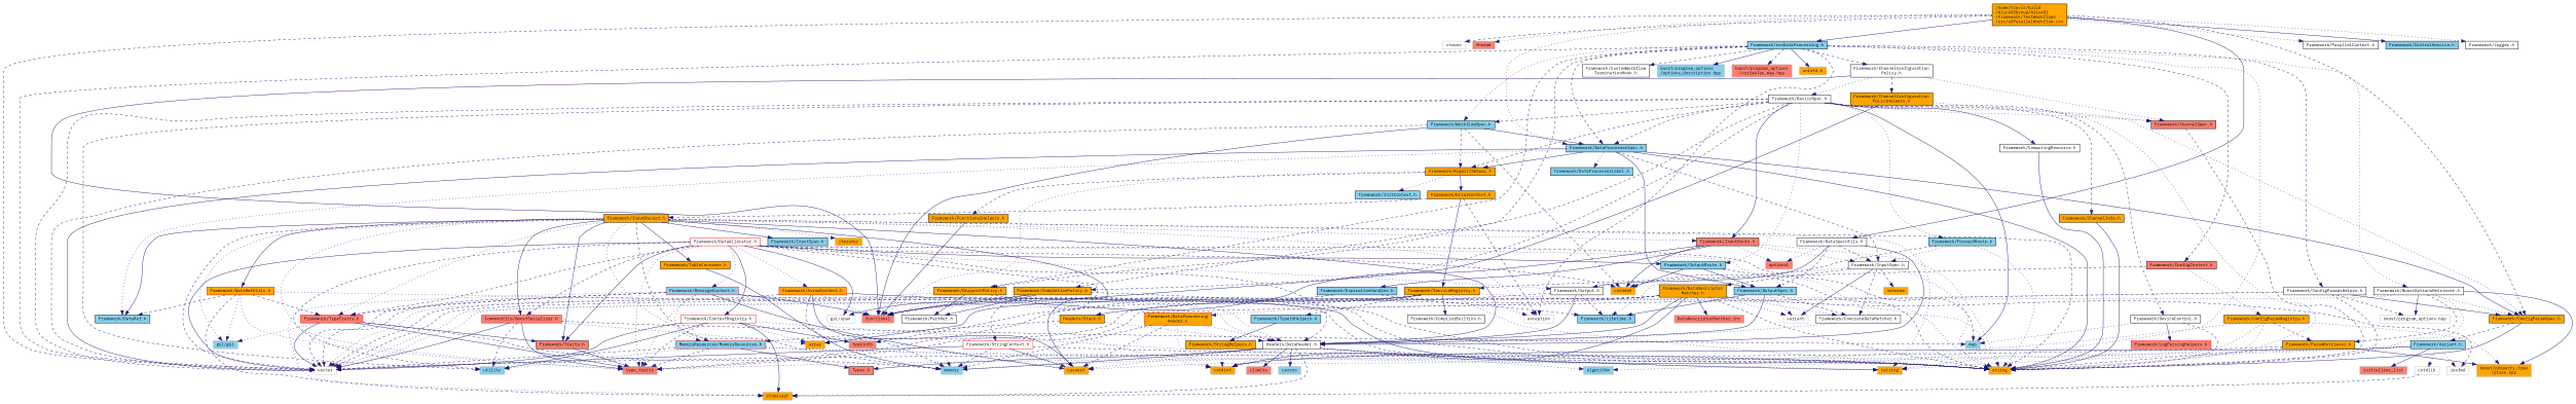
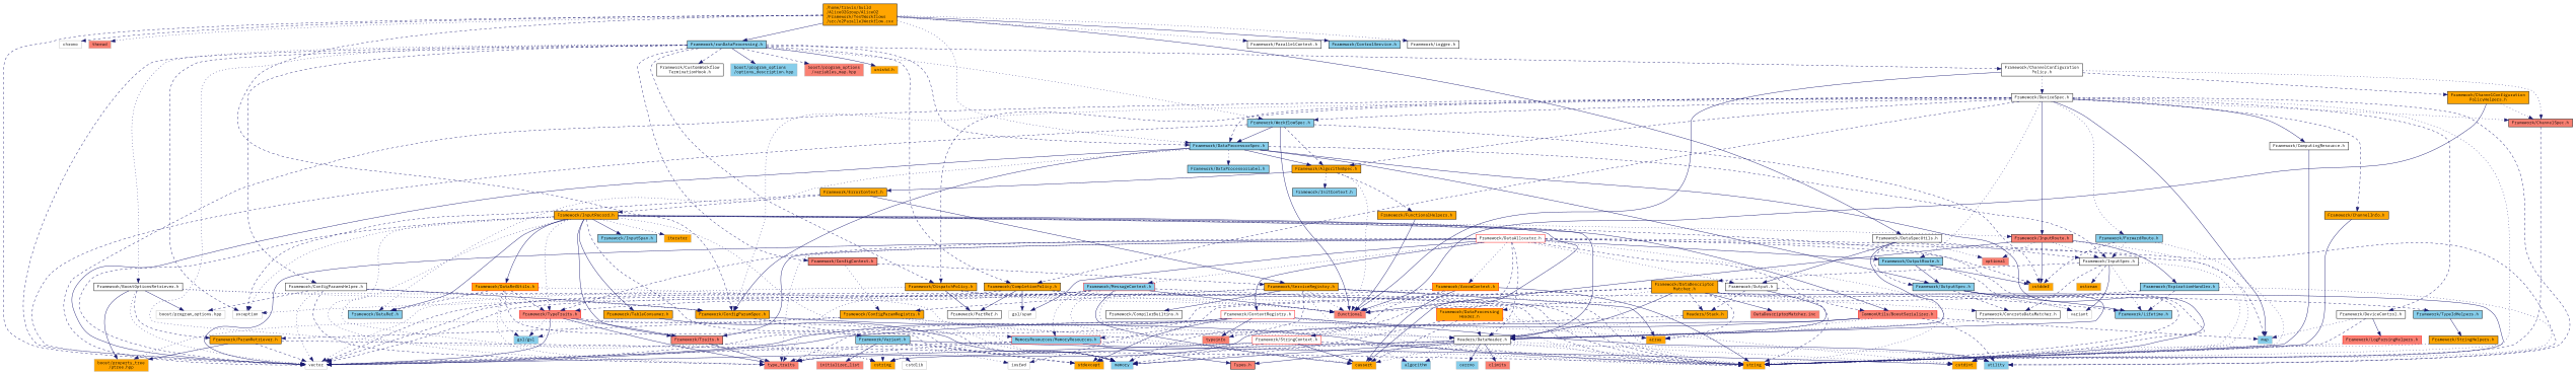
  digraph {
    fontname="IBM Plex Mono"
    node [color=black fillcolor=orange fontname="IBM Plex Mono" fontsize=10 shape=record style=filled]
    edge [color=midnightblue fontname="IBM Plex Mono" fontsize=10 labelfontname=Helvetica labelfontsize=10 style=dashed]
    n1 [fontcolor=black height=0.2 label="/home/travis/build\l/AliceO2Group/AliceO2\l/Framework/TestWorkflows\l/src/o2ParallelWorkflow.cxx" width=0.4]
    n2 [height=0.2 label="Framework/ConfigParamSpec.h" width=0.4]
    n3 [color=grey75 fillcolor=white height=0.2 label=chrono width=0.4]
    n4 [color=grey75 fillcolor=salmon height=0.2 label=thread width=0.4]
    n5 [color=grey75 fillcolor=white height=0.2 label=vector width=0.4]
    n6 [fillcolor=skyblue height=0.2 label="Framework/runDataProcessing.h" width=0.4]
    n7 [fillcolor=skyblue height=0.2 label="Framework/DataProcessorSpec.h" width=0.4]
    n8 [fillcolor=white height=0.2 label="Framework/DataSpecUtils.h" width=0.4]
    n9 [fillcolor=white height=0.2 label="Framework/ParallelContext.h" width=0.4]
    n10 [fillcolor=skyblue height=0.2 label="Framework/ControlService.h" width=0.4]
    n11 [fillcolor=white height=0.2 label="Framework/Logger.h" width=0.4]
    n12 [fillcolor=skyblue height=0.2 label="Framework/Variant.h" width=0.4]
    n13 [color=grey75 height=0.2 label=string width=0.4]
    n14 [color=grey75 height=0.2 label=cstring width=0.4]
    n15 [fillcolor=white height=0.2 label="Framework/ChannelConfiguration\lPolicy.h" width=0.4]
    n16 [fillcolor=skyblue height=0.2 label="Framework/WorkflowSpec.h" width=0.4]
    n17 [color=grey75 fillcolor=white height=0.2 label=exception width=0.4]
    n18 [height=0.2 label="Framework/CompletionPolicy.h" width=0.4]
    n19 [height=0.2 label="Framework/DispatchPolicy.h" width=0.4]
    n20 [fillcolor=white height=0.2 label="Framework/ConfigParamsHelper.h" width=0.4]
    n21 [fillcolor=salmon height=0.2 label="Framework/ConfigContext.h" width=0.4]
    n22 [fillcolor=white height=0.2 label="Framework/BoostOptionsRetriever.h" width=0.4]
    n23 [fillcolor=white height=0.2 label="Framework/CustomWorkflow\lTerminationHook.h" width=0.4]
    n24 [color=grey75 fillcolor=skyblue height=0.2 label="boost/program_options\l/options_description.hpp" width=0.4]
    n25 [color=grey75 fillcolor=salmon height=0.2 label="boost/program_options\l/variables_map.hpp" width=0.4]
    n26 [color=grey75 height=0.2 label="unistd.h" width=0.4]
    n27 [height=0.2 label="Framework/AlgorithmSpec.h" width=0.4]
    n28 [fillcolor=skyblue height=0.2 label="Framework/DataRef.h" width=0.4]
    n29 [fillcolor=white height=0.2 label="Framework/InputSpec.h" width=0.4]
    n30 [fillcolor=skyblue height=0.2 label="Framework/OutputSpec.h" width=0.4]
    n31 [fillcolor=skyblue height=0.2 label="Framework/DataProcessorLabel.h" width=0.4]
    n32 [fillcolor=white height=0.2 label="Headers/DataHeader.h" width=0.4]
    n33 [color=grey75 fillcolor=salmon height=0.2 label=optional width=0.4]
    n34 [fillcolor=white height=0.2 label="Framework/Output.h" width=0.4]
    n35 [color=grey75 fillcolor=salmon height=0.2 label=type_traits width=0.4]
    n36 [color=grey75 height=0.2 label=cstdint width=0.4]
    n37 [color=grey75 fillcolor=white height=0.2 label=cstdlib width=0.4]
    n38 [color=grey75 height=0.2 label=stdexcept width=0.4]
    n39 [color=grey75 fillcolor=white height=0.2 label=iosfwd width=0.4]
    n40 [color=grey75 fillcolor=salmon height=0.2 label=initializer_list width=0.4]
    n41 [height=0.2 label="Framework/ChannelConfiguration\lPolicyHelpers.h" width=0.4]
    n42 [fillcolor=salmon height=0.2 label="Framework/ChannelSpec.h" width=0.4]
    n43 [color=grey75 fillcolor=salmon height=0.2 label=functional width=0.4]
    n44 [fillcolor=white height=0.2 label="Framework/DeviceSpec.h" width=0.4]
    n45 [color=grey75 height=0.2 label=cstddef width=0.4]
    n46 [color=grey75 fillcolor=white height=0.2 label="gsl/span" width=0.4]
    n47 [fillcolor=white height=0.2 label="Framework/PartRef.h" width=0.4]
    n48 [color=grey75 fillcolor=white height=0.2 label="boost/program_options.hpp" width=0.4]
    n49 [height=0.2 label="Framework/ServiceRegistry.h" width=0.4]
    n50 [height=0.2 label="Framework/ConfigParamRegistry.h" width=0.4]
    n51 [height=0.2 label="Framework/ParamRetriever.h" width=0.4]
    n52 [color=grey75 height=0.2 label="boost/property_tree\l/ptree.hpp" width=0.4]
    n53 [fillcolor=salmon height=0.2 label="Framework/InputRoute.h" width=0.4]
    n54 [color=grey75 fillcolor=skyblue height=0.2 label=utility width=0.4]
    n55 [color=grey75 fillcolor=skyblue height=0.2 label=map width=0.4]
    n56 [fillcolor=skyblue height=0.2 label="Framework/OutputRoute.h" width=0.4]
    n57 [fillcolor=white height=0.2 label="Framework/ComputingResource.h" width=0.4]
    n58 [height=0.2 label="Framework/ChannelInfo.h" width=0.4]
    n59 [fillcolor=white height=0.2 label="Framework/DeviceControl.h" width=0.4]
    n60 [fillcolor=skyblue height=0.2 label="Framework/ForwardRoute.h" width=0.4]
    n61 [height=0.2 label="Framework/ErrorContext.h" width=0.4]
    n62 [fillcolor=skyblue height=0.2 label="Framework/InitContext.h" width=0.4]
    n63 [height=0.2 label="Framework/FunctionalHelpers.h" width=0.4]
    n64 [fillcolor=skyblue height=0.2 label="Framework/ExpirationHandler.h" width=0.4]
    n65 [color=red fillcolor=salmon height=0.2 label="Framework/LogParsingHelpers.h" width=0.4]
    n66 [fillcolor=skyblue height=0.2 label="Framework/Lifetime.h" width=0.4]
    n67 [fillcolor=white height=0.2 label="Framework/ConcreteDataMatcher.h" width=0.4]
    n68 [height=0.2 label="Framework/DataDescriptor\lMatcher.h" width=0.4]
    n69 [color=grey75 fillcolor=white height=0.2 label=variant width=0.4]
    n70 [color=grey75 height=0.2 label=ostream width=0.4]
    n71 [height=0.2 label="Framework/InputRecord.h" width=0.4]
    n72 [color=red height=0.2 label="Framework/DataRefUtils.h" width=0.4]
    n73 [color=red fillcolor=salmon height=0.2 label="Framework/TypeTraits.h" width=0.4]
    n74 [color=grey75 fillcolor=skyblue height=0.2 label=memory width=0.4]
    n75 [fillcolor=salmon height=0.2 label="Framework/Traits.h" width=0.4]
    n76 [color=grey75 fillcolor=skyblue height=0.2 label="gsl/gsl" width=0.4]
    n77 [color=grey75 height=0.2 label=cassert width=0.4]
    n78 [color=red fillcolor=skyblue height=0.2 label="MemoryResources/MemoryResources.h" width=0.4]
    n79 [fillcolor=skyblue height=0.2 label="Framework/InputSpan.h" width=0.4]
    n80 [height=0.2 label="Framework/TableConsumer.h" width=0.4]
    n81 [color=red fillcolor=salmon height=0.2 label="CommonUtils/BoostSerializer.h" width=0.4]
    n82 [color=grey75 height=0.2 label=iterator width=0.4]
    n83 [color=red fillcolor=white height=0.2 label="Framework/DataAllocator.h" width=0.4]
    n84 [color=red fillcolor=white height=0.2 label="Framework/ContextRegistry.h" width=0.4]
    n85 [color=red fillcolor=skyblue height=0.2 label="Framework/MessageContext.h" width=0.4]
    n86 [color=red fillcolor=white height=0.2 label="Framework/StringContext.h" width=0.4]
    n87 [color=red height=0.2 label="Framework/ArrowContext.h" width=0.4]
    n88 [color=grey75 fillcolor=skyblue height=0.2 label=algorithm width=0.4]
    n89 [color=grey75 fillcolor=salmon height=0.2 label=climits width=0.4]
    n90 [fillcolor=salmon height=0.2 label="Types.h" width=0.4]
    n91 [color=grey75 fillcolor=skyblue height=0.2 label=cerrno width=0.4]
    n92 [color=grey75 height=0.2 label=array width=0.4]
    n93 [color=red height=0.2 label="Framework/DataProcessing\lHeader.h" width=0.4]
    n94 [height=0.2 label="Headers/Stack.h" width=0.4]
    n95 [color=grey75 fillcolor=salmon height=0.2 label="DataDescriptorMatcher.inc" width=0.4]
    n96 [color=grey75 fillcolor=salmon height=0.2 label=typeinfo width=0.4]
    n97 [fillcolor=white height=0.2 label="Framework/CompilerBuiltins.h" width=0.4]
    n98 [fillcolor=skyblue height=0.2 label="Framework/TypeIdHelpers.h" width=0.4]
    n99 [height=0.2 label="Framework/StringHelpers.h" width=0.4]
    n1 -> n2
    n1 -> n3
    n1 -> n4 [style=dotted]
    n1 -> n5
    n1 -> n6 [style=solid]
    n1 -> n7 [style=dotted]
    n1 -> n8 [style=solid]
    n1 -> n9 [style=dotted]
    n1 -> n10 [style=solid]
    n1 -> n11 [style=dotted]
    n2 -> n12
    n2 -> n13 [style=solid]
    n6 -> n5
    n6 -> n7
    n6 -> n14 [style=dotted]
    n6 -> n15
    n6 -> n16 [style=dotted]
    n6 -> n17
    n6 -> n18
    n6 -> n19
    n6 -> n20
    n6 -> n21
    n6 -> n22 [style=dotted]
    n6 -> n23
    n6 -> n24 [style=solid]
    n6 -> n25
    n6 -> n26 [style=solid]
    n7 -> n2 [style=solid]
    n7 -> n5 [style=solid]
    n7 -> n13 [style=solid]
    n7 -> n27 [style=solid]
    n7 -> n28 [style=dotted]
    n7 -> n29
    n7 -> n30 [style=solid]
    n7 -> n31 [style=dotted]
    n8 -> n29
    n8 -> n30
    n8 -> n32 [style=solid]
    n8 -> n33 [style=dotted]
    n8 -> n34 [style=solid]
    n12 -> n14 [style=dotted]
    n12 -> n35 [style=dotted]
    n12 -> n36 [style=solid]
    n12 -> n37 [style=dotted]
-   n37 -> n38
+   n12 -> n38
    n12 -> n39 [style=dotted]
    n12 -> n40 [style=solid]
    n15 -> n41
    n15 -> n42 [style=dotted]
    n15 -> n43 [style=solid]
    n15 -> n44 [style=dotted]
    n16 -> n5
    n16 -> n7 [style=solid]
    n16 -> n27
    n16 -> n43 [style=solid]
    n16 -> n45
    n18 -> n5
    n18 -> n13
    n18 -> n43 [style=dotted]
    n18 -> n46 [style=solid]
    n18 -> n47 [style=solid]
    n19 -> n5 [style=dotted]
    n19 -> n13
    n19 -> n43 [style=dotted]
    n19 -> n47 [style=solid]
    n20 -> n2 [style=solid]
    n20 -> n5 [style=dotted]
    n20 -> n13
    n20 -> n35
    n20 -> n48
    n21 -> n49
    n21 -> n50 [style=dotted]
    n22 -> n2 [style=dotted]
    n22 -> n5 [style=dotted]
    n22 -> n13 [style=dotted]
    n22 -> n48 [style=solid]
    n22 -> n51
    n22 -> n52 [style=solid]
    n27 -> n43 [style=dotted]
    n27 -> n61 [style=solid]
    n27 -> n62 [style=dotted]
    n27 -> n63
    n29 -> n13 [style=dotted]
    n29 -> n66 [style=dotted]
    n29 -> n67
    n29 -> n68
    n29 -> n69 [style=solid]
    n29 -> n70
    n30 -> n32 [style=solid]
    n30 -> n66 [style=solid]
    n30 -> n67
    n30 -> n69 [style=dotted]
    n32 -> n13 [style=dotted]
    n32 -> n14 [style=solid]
    n32 -> n36 [style=dotted]
    n32 -> n38
    n32 -> n74 [style=solid]
    n32 -> n77 [style=dotted]
    n32 -> n88 [style=dotted]
    n32 -> n89 [style=solid]
    n32 -> n90 [style=solid]
    n32 -> n91 [style=solid]
    n34 -> n32 [style=solid]
    n34 -> n66
    n34 -> n94
    n41 -> n42 [style=dotted]
    n41 -> n43 [style=solid]
    n42 -> n13
    n44 -> n2 [style=dotted]
    n44 -> n5
    n44 -> n7
    n44 -> n13 [style=dotted]
    n44 -> n16
    n44 -> n18
    n44 -> n19
    n44 -> n27
    n44 -> n42 [style=dotted]
    n44 -> n53 [style=solid]
    n44 -> n54
    n44 -> n55 [style=solid]
    n44 -> n56 [style=dotted]
    n44 -> n57 [style=solid]
    n44 -> n58
    n44 -> n59
    n44 -> n60 [style=dotted]
    n47 -> n74 [style=dotted]
    n49 -> n13 [style=dotted]
    n49 -> n17 [style=dotted]
-   n49 -> n35
+   n49 -> n50
    n49 -> n43 [style=dotted]
    n49 -> n88 [style=dotted]
    n49 -> n92 [style=solid]
    n49 -> n96
    n49 -> n97 [style=solid]
    n49 -> n98
    n50 -> n13 [style=dotted]
    n50 -> n51
    n50 -> n52 [style=dotted]
    n50 -> n74 [style=dotted]
    n50 -> n77 [style=dotted]
    n51 -> n5
    n51 -> n13
    n51 -> n52 [style=solid]
    n53 -> n13 [style=dotted]
    n53 -> n29 [style=dotted]
    n53 -> n33 [style=dotted]
    n53 -> n43 [style=solid]
    n53 -> n45 [style=solid]
    n53 -> n64 [style=solid]
    n56 -> n13
    n56 -> n30 [style=solid]
    n56 -> n45 [style=solid]
    n57 -> n13 [style=solid]
    n58 -> n13 [style=solid]
    n59 -> n13
    n59 -> n55 [style=dotted]
    n59 -> n65 [style=solid]
    n60 -> n13 [style=dotted]
    n60 -> n29 [style=dotted]
    n60 -> n45
    n61 -> n17
    n61 -> n49 [style=solid]
    n61 -> n71
    n63 -> n43 [style=solid]
    n64 -> n36 [style=dotted]
    n64 -> n43
    n64 -> n66
    n65 -> n13 [style=dotted]
    n67 -> n32 [style=dotted]
    n68 -> n5
    n68 -> n13
    n68 -> n32 [style=solid]
    n68 -> n36 [style=solid]
    n68 -> n39
    n68 -> n67 [style=dotted]
    n68 -> n69 [style=dotted]
    n68 -> n92
    n68 -> n93 [style=dotted]
    n68 -> n94
    n68 -> n95 [style=solid]
    n71 -> n5
    n71 -> n13
    n71 -> n14 [style=dotted]
    n71 -> n17 [style=dotted]
    n71 -> n28 [style=solid]
    n71 -> n32 [style=solid]
    n71 -> n35 [style=dotted]
    n71 -> n53 [style=dotted]
    n71 -> n72 [style=solid]
    n71 -> n73 [style=dotted]
    n71 -> n74
    n71 -> n75 [style=solid]
-   n71 -> n76 [style=dotted]
+   n80 -> n76 [style=dotted]
    n71 -> n77 [style=solid]
    n71 -> n78 [style=dotted]
    n71 -> n79 [style=solid]
    n71 -> n80 [style=solid]
    n71 -> n81 [style=solid]
    n71 -> n82 [style=dotted]
    n72 -> n28
    n72 -> n32 [style=dotted]
    n72 -> n35 [style=dotted]
    n72 -> n38
    n72 -> n73
    n72 -> n76 [style=dotted]
    n73 -> n5 [style=solid]
    n73 -> n35 [style=solid]
    n73 -> n74
    n73 -> n75 [style=solid]
    n73 -> n76 [style=dotted]
    n75 -> n35 [style=solid]
    n78 -> n5
    n78 -> n13 [style=dotted]
    n78 -> n14 [style=dotted]
    n78 -> n35
    n78 -> n54 [style=dotted]
    n78 -> n90 [style=solid]
    n80 -> n74 [style=solid]
    n81 -> n5 [style=solid]
    n81 -> n35 [style=solid]
    n81 -> n54
    n81 -> n55
    n81 -> n92 [style=dotted]
    n83 -> n5 [style=solid]
    n83 -> n13 [style=dotted]
    n83 -> n32
    n83 -> n34 [style=dotted]
    n83 -> n35 [style=dotted]
    n83 -> n45
    n83 -> n46 [style=solid]
    n83 -> n54
    n83 -> n55
    n83 -> n56 [style=solid]
    n83 -> n73
    n83 -> n75 [style=solid]
    n83 -> n81
    n83 -> n84 [style=solid]
    n83 -> n85 [style=dotted]
    n83 -> n86
    n83 -> n87 [style=dotted]
    n84 -> n5 [style=solid]
    n84 -> n13 [style=dotted]
    n84 -> n35
    n84 -> n38 [style=solid]
    n84 -> n54 [style=solid]
    n84 -> n92 [style=dotted]
    n84 -> n96 [style=solid]
    n85 -> n5
    n85 -> n13
    n85 -> n32 [style=dotted]
    n85 -> n35 [style=dotted]
    n85 -> n38 [style=dotted]
    n85 -> n43 [style=solid]
    n85 -> n73
    n85 -> n77 [style=solid]
    n85 -> n78 [style=dotted]
    n86 -> n5 [style=solid]
    n86 -> n13
    n86 -> n74
    n86 -> n77 [style=solid]
    n87 -> n5
    n87 -> n13 [style=solid]
    n87 -> n43 [style=dotted]
    n87 -> n74
    n87 -> n77 [style=solid]
    n93 -> n32 [style=dotted]
    n93 -> n36 [style=dotted]
    n93 -> n74
    n93 -> n77
    n94 -> n32 [style=dotted]
    n94 -> n78
    n98 -> n99 [style=solid]
    n99 -> n36 [style=dotted]
  }
